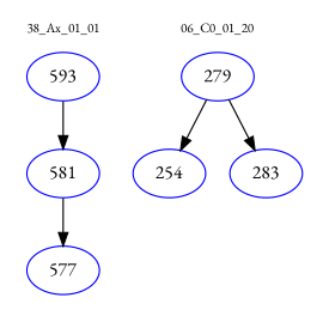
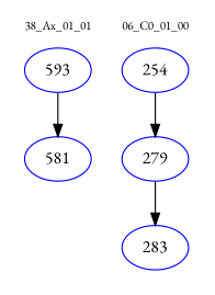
  digraph {
    fontname="EB Garamond"
    node [color=blue fontname="EB Garamond"]
    edge [color=black fontname="EB Garamond"]
    n1 [label=581]
-   n2 [label=577]
    n3 [label=593]
    n4 [label=279]
    n5 [label=254]
    n6 [label=283]
    subgraph cluster_1 {
      color=white
      fontsize=10
      label="38_Ax_01_01"
      n1
-     n2
      n3
    }
    subgraph cluster_2 {
      color=white
      fontsize=10
-     label="06_C0_01_20"
+     label="06_C0_01_00"
      n4
      n5
      n6
    }
-   n1 -> n2
    n3 -> n1
-   n4 -> n5
+   n5 -> n4
    n4 -> n6
  }
